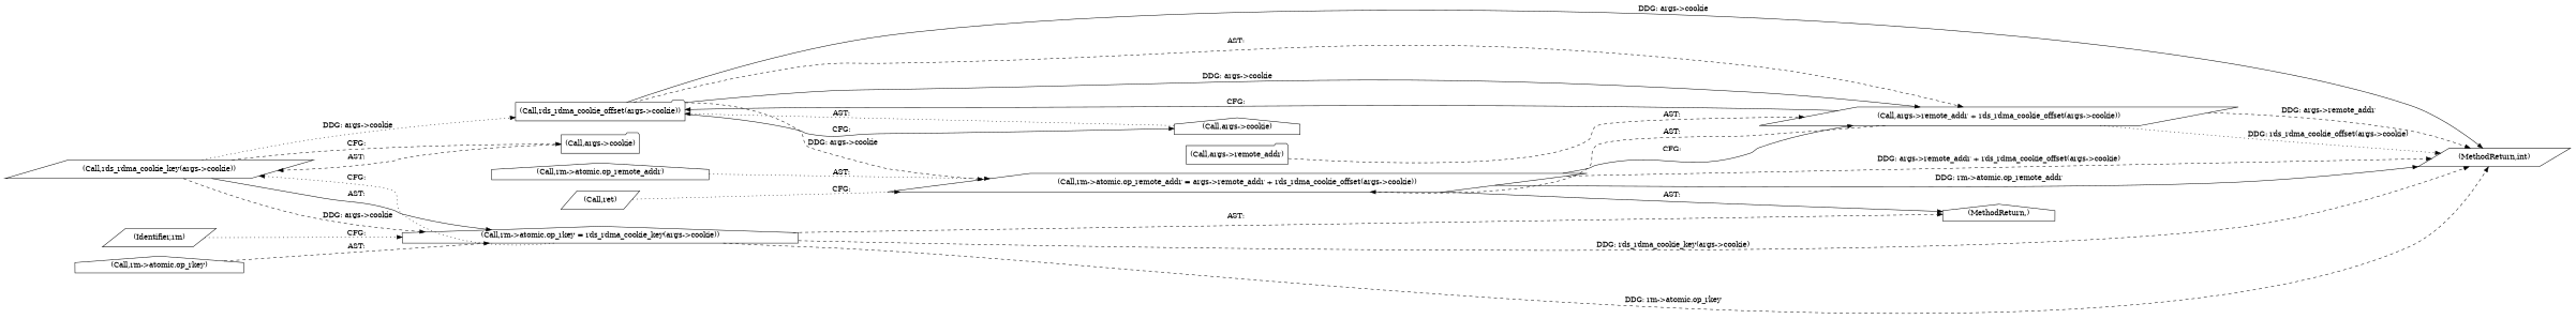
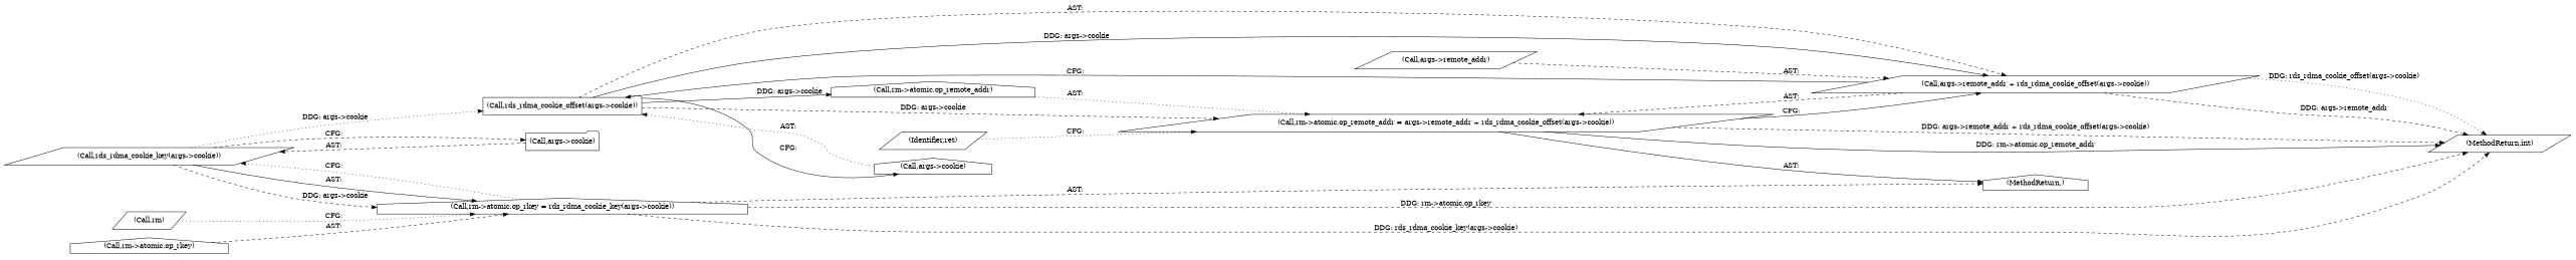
  digraph {
    rankdir=LR
    node [shape=parallelogram]
    edge [style=dashed]
    n1 [label="(Call,rds_rdma_cookie_key(args->cookie))"]
    n2 [label="(Call,rm->atomic.op_rkey = rds_rdma_cookie_key(args->cookie))" shape=house]
    n3 [label="(Call,rds_rdma_cookie_offset(args->cookie))" shape=folder]
    n4 [label="(Call,args->cookie)" shape=folder]
    n5 [label="(MethodReturn,int)"]
    n6 [label="(MethodReturn,)" shape=house]
    n7 [label="(Call,rm->atomic.op_remote_addr = args->remote_addr + rds_rdma_cookie_offset(args->cookie))"]
    n8 [label="(Call,args->remote_addr + rds_rdma_cookie_offset(args->cookie))"]
    n9 [label="(Call,args->cookie)" shape=house]
-   n10 [label="(Identifier,rm)"]
+   n10 [label="(Call,rm)"]
    n11 [label="(Call,rm->atomic.op_remote_addr)" shape=house]
-   n12 [label="(Call,args->remote_addr)" shape=folder]
+   n12 [label="(Call,args->remote_addr)"]
    n13 [label="(Call,rm->atomic.op_rkey)" shape=house]
-   n14 [label="(Call,ret)"]
+   n14 [label="(Identifier,ret)"]
    n1 -> n2 [label="AST: " style=solid]
    n1 -> n2 [label="DDG: args->cookie"]
    n1 -> n3 [label="DDG: args->cookie" style=dotted]
    n1 -> n4 [label="CFG: "]
    n2 -> n1 [label="CFG: " style=dotted]
    n2 -> n5 [label="DDG: rm->atomic.op_rkey"]
    n2 -> n5 [label="DDG: rds_rdma_cookie_key(args->cookie)"]
    n2 -> n6 [label="AST: "]
-   n3 -> n5 [label="DDG: args->cookie" style=solid]
+   n3 -> n11 [label="DDG: args->cookie" style=solid]
    n3 -> n7 [label="DDG: args->cookie"]
    n3 -> n8 [label="AST: "]
    n3 -> n8 [label="DDG: args->cookie" style=solid]
    n3 -> n9 [label="CFG: " style=solid]
    n4 -> n1 [label="AST: "]
    n7 -> n5 [label="DDG: args->remote_addr + rds_rdma_cookie_offset(args->cookie)"]
    n7 -> n5 [label="DDG: rm->atomic.op_remote_addr" style=solid]
    n7 -> n6 [label="AST: " style=solid]
    n7 -> n8 [label="CFG: " style=solid]
    n8 -> n3 [label="CFG: " style=solid]
    n8 -> n5 [label="DDG: rds_rdma_cookie_offset(args->cookie)" style=dotted]
    n8 -> n5 [label="DDG: args->remote_addr"]
    n8 -> n7 [label="AST: "]
    n9 -> n3 [label="AST: " style=dotted]
    n10 -> n2 [label="CFG: " style=dotted]
    n11 -> n7 [label="AST: " style=dotted]
    n12 -> n8 [label="AST: "]
    n13 -> n2 [label="AST: "]
    n14 -> n7 [label="CFG: " style=dotted]
  }
